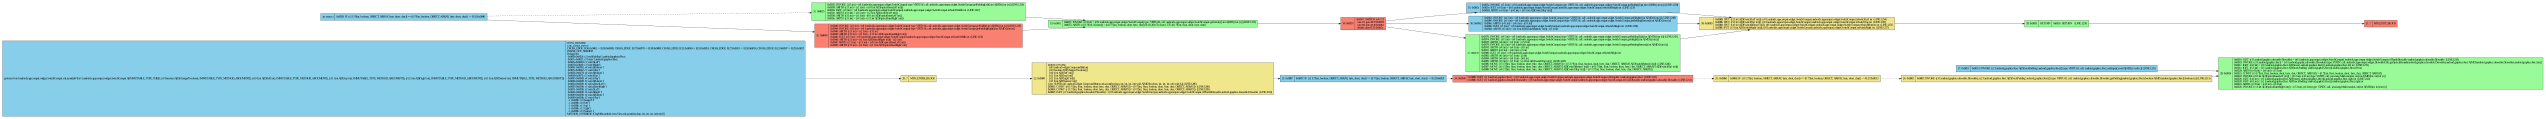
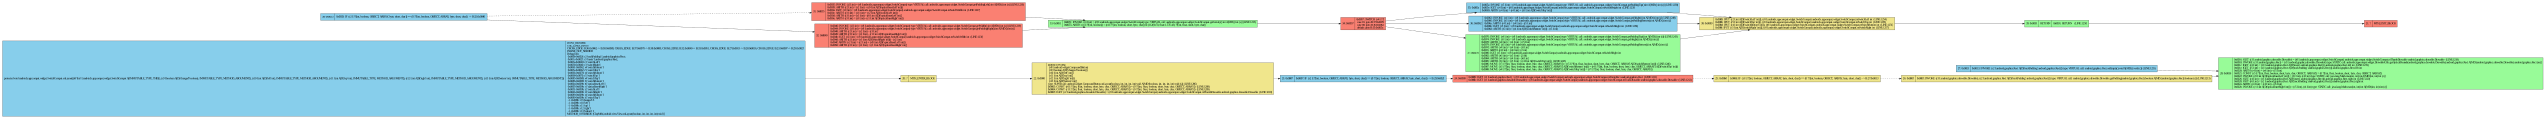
  digraph {
    fontname="Liberation Serif"
    rankdir=LR
    node [fillcolor=skyblue fontname="Liberation Serif" shape=record style=filled]
    edge [fontname="Liberation Serif"]
    n1 [fillcolor=khaki label="{20\:\ ?|MTH_ENTER_BLOCK\l}"]
    n2 [fillcolor=khaki label="{22\:\ 0x0000|0x0010: INVOKE  \l  (r8 I:android.widget.CompoundButton)\l  (r9 I:boolean A[D('changed' boolean)])\l  (r10 I:int A[D('left' int)])\l  (r11 I:int A[D('top' int)])\l  (r12 I:int A[D('right' int)])\l  (r13 I:int A[D('bottom' int)])\l type: SUPER call: android.widget.CompoundButton.onLayout(boolean, int, int, int, int):void A[MD:(boolean, int, int, int, int):void (s)] (LINE:1206)\l0x0003: CONST  (r0 I:??[int, float, boolean, short, byte, char, OBJECT, ARRAY]) = (0 ??[int, float, boolean, short, byte, char, OBJECT, ARRAY])  (LINE:1208)\l0x0004: CONST  (r1 I:??[int, float, boolean, short, byte, char, OBJECT, ARRAY]) = (0 ??[int, float, boolean, short, byte, char, OBJECT, ARRAY])  (LINE:1209)\l0x0005: IGET  (r2 I:android.graphics.drawable.Drawable) = (r8 I:androidx.appcompat.widget.SwitchCompat) androidx.appcompat.widget.SwitchCompat.mThumbDrawable android.graphics.drawable.Drawable  (LINE:1210)\l}"]
    n3 [label="{23\:\ 0x0007|0x0007: IF  (r2 I:??[int, boolean, OBJECT, ARRAY, byte, short, char]) == (0 ??[int, boolean, OBJECT, ARRAY, byte, short, char])  \-\> B:29:0x002f \l}"]
    n4 [fillcolor=salmon label="{24\:\ 0x0009|0x0009: IGET  (r2 I:android.graphics.Rect) = (r8 I:androidx.appcompat.widget.SwitchCompat) androidx.appcompat.widget.SwitchCompat.mTempRect android.graphics.Rect  (LINE:1211)\l0x000b: IGET  (r3 I:android.graphics.drawable.Drawable) = (r8 I:androidx.appcompat.widget.SwitchCompat) androidx.appcompat.widget.SwitchCompat.mTrackDrawable android.graphics.drawable.Drawable  (LINE:1212)\l}"]
    n5 [fillcolor=khaki label="{25\:\ 0x000d|0x000d: IF  (r3 I:??[int, boolean, OBJECT, ARRAY, byte, short, char]) == (0 ??[int, boolean, OBJECT, ARRAY, byte, short, char])  \-\> B:27:0x0013 \l}"]
    n6 [fillcolor=khaki label="{26\:\ 0x000f|0x000f: INVOKE  (r3 I:android.graphics.drawable.Drawable), (r2 I:android.graphics.Rect A[D('trackPadding' android.graphics.Rect)]) type: VIRTUAL call: android.graphics.drawable.Drawable.getPadding(android.graphics.Rect):boolean A[MD:(android.graphics.Rect):boolean (c)] (LINE:1213)\l}"]
    n7 [fillcolor=palegreen label="{28\:\ 0x0016|0x0016: IGET  (r3 I:android.graphics.drawable.Drawable) = (r8 I:androidx.appcompat.widget.SwitchCompat) androidx.appcompat.widget.SwitchCompat.mThumbDrawable android.graphics.drawable.Drawable  (LINE:1218)\l0x0018: INVOKE  (r3 I:android.graphics.Rect) = (r3 I:android.graphics.drawable.Drawable) type: STATIC call: androidx.appcompat.widget.DrawableUtils.getOpticalBounds(android.graphics.drawable.Drawable):android.graphics.Rect A[MD:(android.graphics.drawable.Drawable):android.graphics.Rect (m)]\l0x001c: IGET  (r4 I:int) = (r3 I:android.graphics.Rect A[D('insets' android.graphics.Rect)]) android.graphics.Rect.left int  (LINE:1219)\l0x001e: IGET  (r5 I:int) = (r2 I:android.graphics.Rect A[D('trackPadding' android.graphics.Rect)]) android.graphics.Rect.left int \l0x0020: ARITH  (r4 I:int) = (r4 I:int) \- (r5 I:int) \l0x0021: CONST  (r5 I:??[int, float, boolean, short, byte, char, OBJECT, ARRAY]) = (0 ??[int, float, boolean, short, byte, char, OBJECT, ARRAY]) \l0x0022: INVOKE  (r0 I:int A[D('opticalInsetLeft' int)]) = (r5 I:int), (r4 I:int) type: STATIC call: java.lang.Math.max(int, int):int A[MD:(int, int):int (c)]\l0x0026: IGET  (r4 I:int) = (r3 I:android.graphics.Rect A[D('insets' android.graphics.Rect)]) android.graphics.Rect.right int  (LINE:1220)\l0x0028: IGET  (r6 I:int) = (r2 I:android.graphics.Rect A[D('trackPadding' android.graphics.Rect)]) android.graphics.Rect.right int \l0x002a: ARITH  (r4 I:int) = (r4 I:int) \- (r6 I:int) \l0x002b: INVOKE  (r1 I:int A[D('opticalInsetRight' int)]) = (r5 I:int), (r4 I:int) type: STATIC call: java.lang.Math.max(int, int):int A[MD:(int, int):int (c)]\l}"]
    n8 [label="{27\:\ 0x0013|0x0013: INVOKE  (r2 I:android.graphics.Rect A[D('trackPadding' android.graphics.Rect)]) type: VIRTUAL call: android.graphics.Rect.setEmpty():void A[MD:():void (c)] (LINE:1215)\l}"]
    n9 [label="{30\:\ 0x0033|0x0033: IF  (r2 I:??[int, boolean, OBJECT, ARRAY, byte, short, char]) == (0 ??[int, boolean, OBJECT, ARRAY, byte, short, char])  \-\> B:32:0x0040 \l}"]
-   n10 [fillcolor=palegreen label="{31\:\ 0x0035|0x0035: INVOKE  (r2 I:int) = (r8 I:androidx.appcompat.widget.SwitchCompat) type: VIRTUAL call: androidx.appcompat.widget.SwitchCompat.getPaddingLeft():int A[MD:():int (s)] (LINE:1226)\l0x0039: ARITH  (r2 I:int) = (r2 I:int) + (r0 I:int A[D('opticalInsetLeft' int)]) \l0x003a: IGET  (r3 I:int) = (r8 I:androidx.appcompat.widget.SwitchCompat) androidx.appcompat.widget.SwitchCompat.mSwitchWidth int  (LINE:1227)\l0x003c: ARITH  (r3 I:int) = (r3 I:int) + (r2 I:int A[D('switchLeft' int)]) \l0x003d: ARITH  (r3 I:int) = (r3 I:int) \- (r0 I:int A[D('opticalInsetLeft' int)]) \l0x003e: ARITH  (r3 I:int) = (r3 I:int) \- (r1 I:int A[D('opticalInsetRight' int)]) \l}"]
+   n10 [fillcolor=salmon label="{31\:\ 0x0035|0x0035: INVOKE  (r2 I:int) = (r8 I:androidx.appcompat.widget.SwitchCompat) type: VIRTUAL call: androidx.appcompat.widget.SwitchCompat.getPaddingLeft():int A[MD:():int (s)] (LINE:1226)\l0x0039: ARITH  (r2 I:int) = (r2 I:int) + (r0 I:int A[D('opticalInsetLeft' int)]) \l0x003a: IGET  (r3 I:int) = (r8 I:androidx.appcompat.widget.SwitchCompat) androidx.appcompat.widget.SwitchCompat.mSwitchWidth int  (LINE:1227)\l0x003c: ARITH  (r3 I:int) = (r3 I:int) + (r2 I:int A[D('switchLeft' int)]) \l0x003d: ARITH  (r3 I:int) = (r3 I:int) \- (r0 I:int A[D('opticalInsetLeft' int)]) \l0x003e: ARITH  (r3 I:int) = (r3 I:int) \- (r1 I:int A[D('opticalInsetRight' int)]) \l}"]
    n11 [fillcolor=salmon label="{32\:\ 0x0040|0x0040: INVOKE  (r2 I:int) = (r8 I:androidx.appcompat.widget.SwitchCompat) type: VIRTUAL call: androidx.appcompat.widget.SwitchCompat.getWidth():int A[MD:():int (s)] (LINE:1229)\l0x0044: INVOKE  (r3 I:int) = (r8 I:androidx.appcompat.widget.SwitchCompat) type: VIRTUAL call: androidx.appcompat.widget.SwitchCompat.getPaddingRight():int A[MD:():int (s)]\l0x0048: ARITH  (r2 I:int) = (r2 I:int) \- (r3 I:int) \l0x0049: ARITH  (r3 I:int) = (r2 I:int) \- (r1 I:int A[D('opticalInsetRight' int)]) \l0x004b: IGET  (r2 I:int) = (r8 I:androidx.appcompat.widget.SwitchCompat) androidx.appcompat.widget.SwitchCompat.mSwitchWidth int  (LINE:1230)\l0x004d: ARITH  (r2 I:int) = (r3 I:int A[D('switchRight' int)]) \- (r2 I:int) \l0x004f: ARITH  (r2 I:int) = (r2 I:int) + (r0 I:int A[D('opticalInsetLeft' int)]) \l0x0050: ARITH  (r2 I:int) = (r2 I:int) + (r1 I:int A[D('opticalInsetRight' int)]) \l}"]
    n12 [fillcolor=palegreen label="{33\:\ 0x0051|0x0051: INVOKE  (r4 I:int) = (r8 I:androidx.appcompat.widget.SwitchCompat) type: VIRTUAL call: androidx.appcompat.widget.SwitchCompat.getGravity():int A[MD:():int (s)] (LINE:1235)\l0x0055: ARITH  (r4 I:??[int, boolean]) = (r4 I:??[int, boolean, short, byte, char]) & (112(0x70, float:1.57E\-43) ??[int, float, short, byte, char]) \l}"]
    n13 [fillcolor=salmon label="{34\:\ 0x0057|0x0057: SWITCH  (r4 I:??)\l case 16: goto B:37:0x0070\l case 80: goto B:36:0x0062\l default: goto B:35:0x005a \l}"]
    n14 [label="{35\:\ 0x005a|0x005a: INVOKE  (r5 I:int) = (r8 I:androidx.appcompat.widget.SwitchCompat) type: VIRTUAL call: androidx.appcompat.widget.SwitchCompat.getPaddingTop():int A[MD:():int (s)] (LINE:1238)\l0x005e: IGET  (r4 I:int) = (r8 I:androidx.appcompat.widget.SwitchCompat) androidx.appcompat.widget.SwitchCompat.mSwitchHeight int  (LINE:1239)\l0x0060: ARITH  (r4 I:int) = (r4 I:int) + (r5 I:int A[D('switchTop' int)]) \l}"]
    n15 [label="{36\:\ 0x0062|0x0062: INVOKE  (r4 I:int) = (r8 I:androidx.appcompat.widget.SwitchCompat) type: VIRTUAL call: androidx.appcompat.widget.SwitchCompat.getHeight():int A[MD:():int (s)] (LINE:1249)\l0x0066: INVOKE  (r5 I:int) = (r8 I:androidx.appcompat.widget.SwitchCompat) type: VIRTUAL call: androidx.appcompat.widget.SwitchCompat.getPaddingBottom():int A[MD:():int (s)]\l0x006a: ARITH  (r4 I:int) = (r4 I:int) \- (r5 I:int) \l0x006b: IGET  (r5 I:int) = (r8 I:androidx.appcompat.widget.SwitchCompat) androidx.appcompat.widget.SwitchCompat.mSwitchHeight int  (LINE:1250)\l0x006d: ARITH  (r5 I:int) = (r4 I:int A[D('switchBottom' int)]) \- (r5 I:int) \l}"]
    n16 [fillcolor=palegreen label="{37\:\ 0x0070|0x0070: INVOKE  (r4 I:int) = (r8 I:androidx.appcompat.widget.SwitchCompat) type: VIRTUAL call: androidx.appcompat.widget.SwitchCompat.getPaddingTop():int A[MD:():int (s)] (LINE:1243)\l0x0074: INVOKE  (r5 I:int) = (r8 I:androidx.appcompat.widget.SwitchCompat) type: VIRTUAL call: androidx.appcompat.widget.SwitchCompat.getHeight():int A[MD:():int (s)]\l0x0078: ARITH  (r4 I:int) = (r4 I:int) + (r5 I:int) \l0x0079: INVOKE  (r5 I:int) = (r8 I:androidx.appcompat.widget.SwitchCompat) type: VIRTUAL call: androidx.appcompat.widget.SwitchCompat.getPaddingBottom():int A[MD:():int (s)]\l0x007d: ARITH  (r4 I:int) = (r4 I:int) \- (r5 I:int) \l0x007e: ARITH  (r4 I:int) = (r4 I:int) \/ (2 int) \l0x0080: IGET  (r5 I:int) = (r8 I:androidx.appcompat.widget.SwitchCompat) androidx.appcompat.widget.SwitchCompat.mSwitchHeight int \l0x0082: ARITH  (r6 I:int) = (r5 I:int) \/ (2 int) \l0x0084: ARITH  (r4 I:int) = (r4 I:int) \- (r6 I:int) \l0x0085: ARITH  (r5 I:int) = (r5 I:int) + (r4 I:int A[D('switchTop' int)])  (LINE:1245)\l0x0086: MOVE  (r7 I:??[int, float, boolean, short, byte, char, OBJECT, ARRAY]) = (r5 I:??[int, float, boolean, short, byte, char, OBJECT, ARRAY] A[D('switchBottom' int)])  (LINE:1246)\l0x0087: MOVE  (r5 I:??[int, float, boolean, short, byte, char, OBJECT, ARRAY] A[D('switchBottom' int)]) = (r4 I:??[int, float, boolean, short, byte, char, OBJECT, ARRAY] A[D('switchTop' int)]) \l0x0088: MOVE  (r4 I:??[int, float, boolean, short, byte, char, OBJECT, ARRAY] A[D('switchTop' int)]) = (r7 I:??[int, float, boolean, short, byte, char, OBJECT, ARRAY]) \l}"]
    n17 [fillcolor=khaki label="{38\:\ 0x0089|0x0089: IPUT  (r2 I:int A[D('switchLeft' int)]), (r8 I:androidx.appcompat.widget.SwitchCompat) androidx.appcompat.widget.SwitchCompat.mSwitchLeft int  (LINE:1254)\l0x008b: IPUT  (r5 I:int A[D('switchTop' int)]), (r8 I:androidx.appcompat.widget.SwitchCompat) androidx.appcompat.widget.SwitchCompat.mSwitchTop int  (LINE:1255)\l0x008d: IPUT  (r4 I:int A[D('switchBottom' int)]), (r8 I:androidx.appcompat.widget.SwitchCompat) androidx.appcompat.widget.SwitchCompat.mSwitchBottom int  (LINE:1256)\l0x008f: IPUT  (r3 I:int A[D('switchRight' int)]), (r8 I:androidx.appcompat.widget.SwitchCompat) androidx.appcompat.widget.SwitchCompat.mSwitchRight int  (LINE:1257)\l}"]
    n18 [fillcolor=palegreen label="{39\:\ 0x0091|RETURN\l|0x0091: RETURN    (LINE:1258)\l}"]
    n19 [fillcolor=salmon label="{21\:\ ?|MTH_EXIT_BLOCK\l}"]
    n20 [label="{protected void androidx.appcompat.widget.SwitchCompat.onLayout((r8 'this' I:androidx.appcompat.widget.SwitchCompat A[IMMUTABLE_TYPE, THIS]), (r9 I:boolean A[D('changed' boolean), IMMUTABLE_TYPE, METHOD_ARGUMENT]), (r10 I:int A[D('left' int), IMMUTABLE_TYPE, METHOD_ARGUMENT]), (r11 I:int A[D('top' int), IMMUTABLE_TYPE, METHOD_ARGUMENT]), (r12 I:int A[D('right' int), IMMUTABLE_TYPE, METHOD_ARGUMENT]), (r13 I:int A[D('bottom' int), IMMUTABLE_TYPE, METHOD_ARGUMENT]))  | DONT_RENAME\lUSE_LINES_HINTS\lCROSS_EDGE: B:36:0x0062 \-\> B:38:0x0089, CROSS_EDGE: B:37:0x0070 \-\> B:38:0x0089, CROSS_EDGE: B:32:0x0040 \-\> B:33:0x0051, CROSS_EDGE: B:27:0x0013 \-\> B:28:0x0016, CROSS_EDGE: B:23:0x0007 \-\> B:29:0x002f\lINLINE_NOT_NEEDED\lDebug Info:\l  0x000b\-0x002f: r2 'trackPadding' Landroid\/graphics\/Rect;\l  0x001c\-0x002f: r3 'insets' Landroid\/graphics\/Rect;\l  0x003a\-0x0040: r2 'switchLeft' I\l  0x003f\-0x0040: r3 'switchRight' I\l  0x0061\-0x0062: r4 'switchBottom' I\l  0x005e\-0x0062: r5 'switchTop' I\l  0x006b\-0x0070: r4 'switchBottom' I\l  0x006f\-0x0070: r5 'switchTop' I\l  0x0085\-0x0089: r4 'switchTop' I\l  0x0086\-0x0089: r5 'switchBottom' I\l  0x0004\-0x009b: r0 'opticalInsetLeft' I\l  0x0005\-0x009b: r1 'opticalInsetRight' I\l  0x0051\-0x009b: r2 'switchLeft' I\l  0x004b\-0x009b: r3 'switchRight' I\l  0x0089\-0x009b: r4 'switchBottom' I\l  0x0089\-0x009b: r5 'switchTop' I\l  \-1 \-0x009b: r9 'changed' Z\l  \-1 \-0x009b: r10 'left' I\l  \-1 \-0x009b: r11 'top' I\l  \-1 \-0x009b: r12 'right' I\l  \-1 \-0x009b: r13 'bottom' I\lMETHOD_OVERRIDE: [ClspMth\{android.view.View.onLayout(boolean, int, int, int, int):void\}]\l}"]
    n1 -> n2
    n2 -> n3
    n3 -> n4 [style=dashed]
    n4 -> n5 [style=dashed]
    n5 -> n6 [style=dashed]
    n6 -> n7
    n8 -> n7
    n9 -> n10 [style=dashed]
    n9 -> n11
    n10 -> n12
    n11 -> n12
    n12 -> n13
    n13 -> n14
    n13 -> n15
    n13 -> n16
    n14 -> n17
    n15 -> n17
    n16 -> n17
    n17 -> n18
    n18 -> n19
    n20 -> n1
  }
